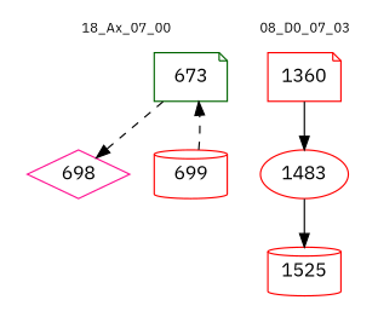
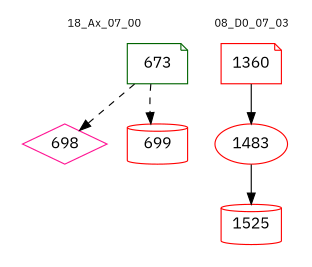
  digraph {
    fontname="IBM Plex Sans"
    node [color=red fontname="IBM Plex Sans" shape=note]
    edge [color=black fontname="IBM Plex Sans" style=dashed]
    n1 [color=deeppink label=698 shape=diamond]
    n2 [color=darkgreen label=673]
    n3 [label=699 shape=cylinder]
    n4 [label=1360]
    n5 [label=1483 shape=ellipse]
    n6 [label=1525 shape=cylinder]
    subgraph cluster_1 {
      color=white
      fontsize=10
      label="18_Ax_07_00"
      n1
      n2
      n3
    }
    subgraph cluster_2 {
      color=white
      fontsize=10
      label="08_D0_07_03"
      n4
      n5
      n6
    }
    n2 -> n1
-   n3 -> n2
+   n2 -> n3
    n4 -> n5 [style=solid]
    n5 -> n6 [style=solid]
  }
